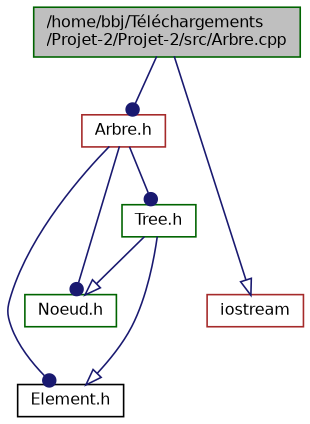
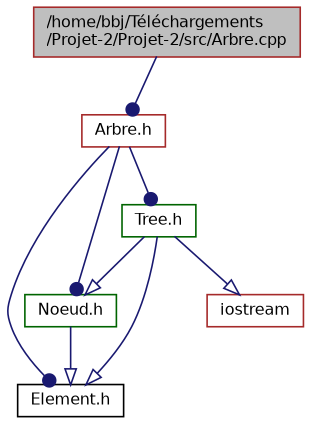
  digraph {
    node [color=darkgreen fillcolor=white fontname=Helvetica fontsize=10 shape=record style=filled]
    edge [arrowhead=dot color=midnightblue fontname=Helvetica fontsize=10 labelfontname=Helvetica labelfontsize=10 style=solid]
-   n1 [fillcolor=grey75 fontcolor=black height=0.2 label="/home/bbj/Téléchargements\l/Projet-2/Projet-2/src/Arbre.cpp" width=0.4]
+   n1 [color=brown fillcolor=grey75 fontcolor=black height=0.2 label="/home/bbj/Téléchargements\l/Projet-2/Projet-2/src/Arbre.cpp" width=0.4]
    n2 [color=brown height=0.2 label="Arbre.h" width=0.4]
    n3 [color=brown height=0.2 label=iostream width=0.4]
    n4 [color=black height=0.2 label="Element.h" width=0.4]
    n5 [height=0.2 label="Tree.h" width=0.4]
    n6 [height=0.2 label="Noeud.h" width=0.4]
    n1 -> n2
-   n1 -> n3 [arrowhead=onormal]
+   n5 -> n3 [arrowhead=onormal]
    n2 -> n4
    n2 -> n5
    n2 -> n6
    n5 -> n4 [arrowhead=onormal]
    n5 -> n6 [arrowhead=onormal]
+   n6 -> n4 [arrowhead=onormal]
  }
